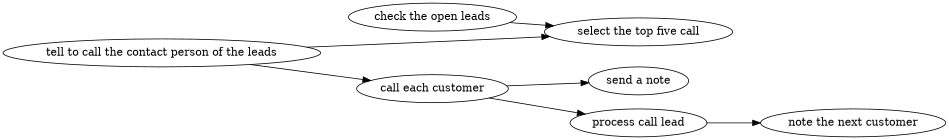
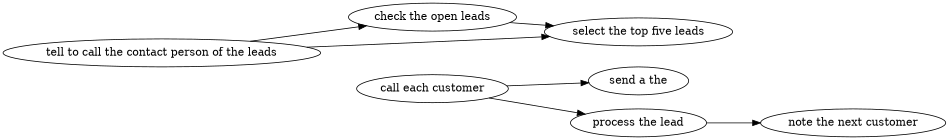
  strict digraph {
    rankdir=LR
    edge [attrs="{'type': 'flow', 'label': 'flow'}"]
    "check the open leads" [attrs="{'type': 'Activity', 'label': 'check the open leads'}"]
-   "select the top five leads" [attrs="{'type': 'Activity', 'label': 'select the top five leads'}" label="select the top five call"]
+   "select the top five leads" [attrs="{'type': 'Activity', 'label': 'select the top five leads'}"]
    "tell to call the contact person of the leads" [attrs="{'type': 'Activity', 'label': 'tell to call the contact person of the leads'}"]
    "call each customer" [attrs="{'type': 'Activity', 'label': 'call each customer'}"]
-   "send a note" [attrs="{'type': 'Activity', 'label': 'send a note'}"]
-   "process the lead" [attrs="{'type': 'Activity', 'label': 'process the lead'}" label="process call lead"]
+   "send a note" [attrs="{'type': 'Activity', 'label': 'send a note'}" label="send a the"]
+   "process the lead" [attrs="{'type': 'Activity', 'label': 'process the lead'}"]
    n7 [attrs="{'type': 'Activity', 'label': 'call the next customer'}" label="note the next customer"]
    "check the open leads" -> "select the top five leads"
    "tell to call the contact person of the leads" -> "select the top five leads"
-   "tell to call the contact person of the leads" -> "call each customer"
+   "tell to call the contact person of the leads" -> "check the open leads"
    "call each customer" -> "send a note"
    "call each customer" -> "process the lead"
    "process the lead" -> n7
  }
